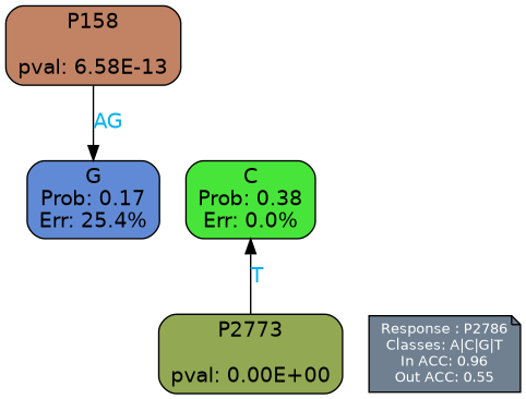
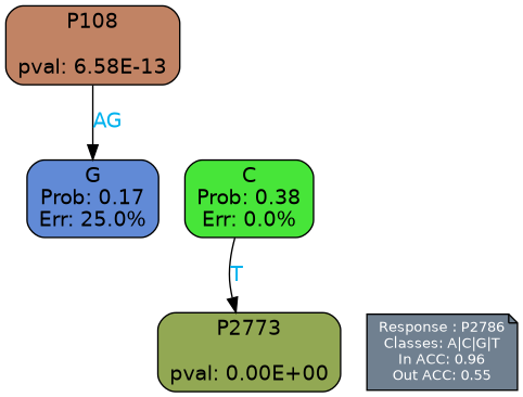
  digraph {
    fontname="DejaVu Sans"
    ranksep=equally
    splines=polylines
    node [color=black fontname="DejaVu Sans" shape=box style="filled, rounded"]
    edge [fontcolor=deepskyblue2 fontname="DejaVu Sans"]
-   n1 [fillcolor="#618ad6" label="G\nProb: 0.17\nErr: 25.4%"]
+   n1 [fillcolor="#618ad6" label="G\nProb: 0.17\nErr: 25.0%"]
    n2 [fillcolor="#47e539" label="C\nProb: 0.38\nErr: 0.0%"]
    n3 [align=left fillcolor=slategray fontcolor=white fontsize=10 label="Response : P2786\nClasses: A|C|G|T\nIn ACC: 0.96\nOut ACC: 0.55\n" shape=note style=filled]
    n4 [fillcolor="#92a853" label="P2773\n\npval: 0.00E+00"]
-   n5 [fillcolor="#c18364" label="P158\n\npval: 6.58E-13"]
+   n5 [fillcolor="#c18364" label="P108\n\npval: 6.58E-13"]
    subgraph sub_1 {
      rank=same
      n1
      n2
    }
    subgraph sub_2 {
      rank=same
      n3
      n4
    }
-   n4 -> n2 [label=T]
+   n2 -> n4 [label=T]
    n5 -> n1 [label=AG]
  }
